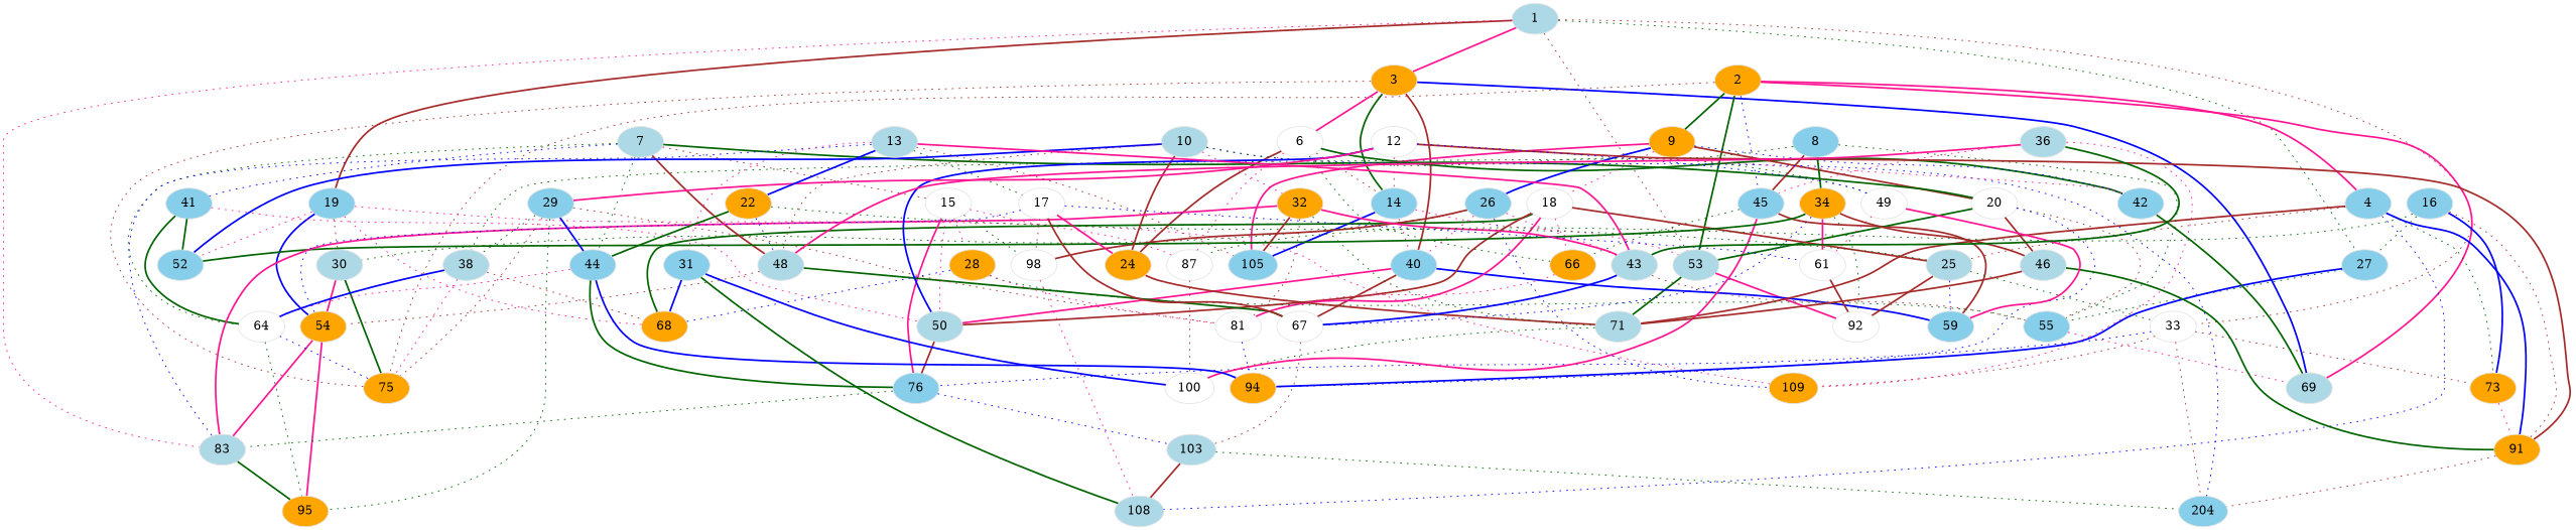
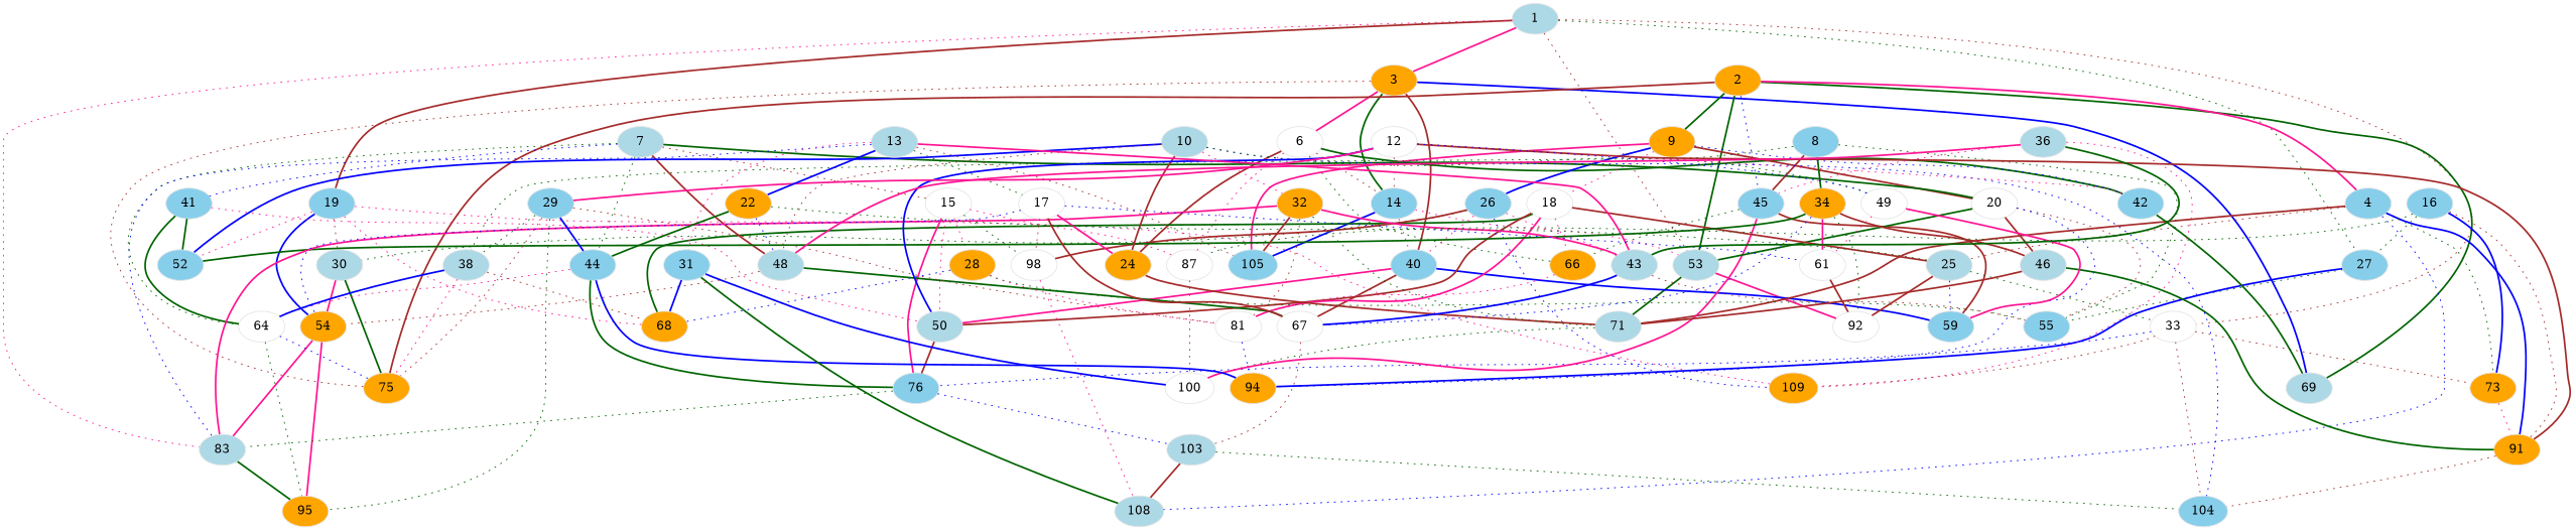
  graph {
    node [color=gray90 fillcolor=skyblue style=filled]
    edge [color=brown style=dotted]
    1 [fillcolor=lightblue super="+74"]
    3 [fillcolor=orange super="+5"]
    19 [super="+23"]
    27
    33 [fillcolor=white super="+35"]
    53 [fillcolor=lightblue super="+99"]
    83 [fillcolor=lightblue super="+86"]
    69 [fillcolor=lightblue]
    75 [fillcolor=orange super="+90"]
    6 [fillcolor=white super="+96"]
    14 [super="+37"]
    40 [super="+72"]
    52
    54 [fillcolor=orange super="+85"]
    68 [fillcolor=orange super="+111"]
    30 [fillcolor=lightblue]
    109 [fillcolor=orange]
    55 [super="+84"]
    94 [fillcolor=orange]
    73 [fillcolor=orange]
-   104 [label=204]
+   104
    76 [super="+88"]
    71 [fillcolor=lightblue super="+112"]
    92 [fillcolor=white]
    95 [fillcolor=orange]
    2 [fillcolor=orange super="+65"]
    4 [super="+63"]
    9 [fillcolor=orange super="+79"]
    45 [super="+78"]
    25 [fillcolor=lightblue super="+51"]
    91 [fillcolor=orange super="+102"]
    108 [fillcolor=lightblue]
    42
    20 [fillcolor=white super="+39"]
    18 [fillcolor=white super="+21"]
    26 [super="+80"]
    105
    66 [fillcolor=orange]
    59
    100 [fillcolor=white]
    24 [fillcolor=orange]
    87 [fillcolor=white]
    50 [fillcolor=lightblue super="+58"]
    67 [fillcolor=white super="+77"]
    81 [fillcolor=white super="+93"]
    7 [fillcolor=lightblue super="+11"]
    15 [fillcolor=white super="+47"]
    41
    44 [super="+56"]
    48 [fillcolor=lightblue super="+97"]
    64 [fillcolor=white super="+110"]
    28 [fillcolor=orange]
    98 [fillcolor=white]
    46 [fillcolor=lightblue]
    34 [fillcolor=orange super="+57"]
    61 [fillcolor=white]
    8
    38 [fillcolor=lightblue super="+107"]
    43 [fillcolor=lightblue super="+60"]
    10 [fillcolor=lightblue super="+82"]
    32 [fillcolor=orange super="+62"]
    49 [fillcolor=white]
    12 [fillcolor=white super="+106"]
    29 [super="+89"]
    13 [fillcolor=lightblue super="+101"]
    17 [fillcolor=white super="+70"]
    22 [fillcolor=orange]
    31
    103 [fillcolor=lightblue]
    16
    36 [fillcolor=lightblue]
    1 -- 3 [color=deeppink style=bold]
    1 -- 19 [style=bold]
    1 -- 27 [color=darkgreen]
    1 -- 33
    1 -- 53
    1 -- 83 [color=deeppink]
    3 -- 69 [color=blue style=bold]
    3 -- 75
    3 -- 6 [color=deeppink style=bold]
    3 -- 14 [color=darkgreen style=bold]
    3 -- 40 [style=bold]
    19 -- 52 [color=deeppink]
    19 -- 54 [color=blue style=bold]
    19 -- 68 [color=deeppink]
    19 -- 30
    19 -- 109 [color=deeppink]
    27 -- 55 [color=darkgreen]
    27 -- 94 [color=blue style=bold]
    33 -- 109
    33 -- 73
    33 -- 104
    33 -- 76 [color=blue]
    53 -- 71 [color=darkgreen style=bold]
    53 -- 92 [color=deeppink style=bold]
    83 -- 95 [color=darkgreen style=bold]
    6 -- 14
    6 -- 42 [color=darkgreen style=bold]
    6 -- 66 [color=darkgreen]
    6 -- 24 [style=bold]
    6 -- 87 [color=deeppink]
    14 -- 53 [color=deeppink]
    14 -- 40 [color=deeppink]
    14 -- 105 [color=blue style=bold]
    40 -- 59 [color=blue style=bold]
    40 -- 50 [color=deeppink style=bold]
    40 -- 67 [style=bold]
    54 -- 83 [color=deeppink style=bold]
    54 -- 95 [color=deeppink style=bold]
    30 -- 75 [color=darkgreen style=bold]
    30 -- 54 [color=deeppink style=bold]
-   55 -- 69 [color=deeppink]
    73 -- 91 [color=deeppink]
    76 -- 83 [color=darkgreen]
    76 -- 103 [color=blue]
    71 -- 100 [color=darkgreen]
    2 -- 53 [color=darkgreen style=bold]
-   2 -- 69 [color=deeppink style=bold]
-   2 -- 75
+   2 -- 69 [color=darkgreen style=bold]
+   2 -- 75 [style=bold]
    2 -- 4 [color=deeppink style=bold]
    2 -- 9 [color=darkgreen style=bold]
    2 -- 45 [color=blue]
    4 -- 73 [color=darkgreen]
    4 -- 71 [style=bold]
    4 -- 25
    4 -- 91 [color=blue style=bold]
    4 -- 108 [color=blue]
    9 -- 42 [color=blue]
    9 -- 20 [style=bold]
    9 -- 18 [color=deeppink]
    9 -- 26 [color=blue style=bold]
    9 -- 105 [color=deeppink style=bold]
    45 -- 66 [color=darkgreen]
    45 -- 59 [style=bold]
    45 -- 100 [color=deeppink style=bold]
    25 -- 33 [color=darkgreen]
    25 -- 92 [style=bold]
    25 -- 59 [color=blue]
    91 -- 104
    42 -- 69 [color=darkgreen style=bold]
    20 -- 53 [color=darkgreen style=bold]
    20 -- 55
    20 -- 94 [color=blue]
    20 -- 46 [style=bold]
    18 -- 68 [color=darkgreen style=bold]
    18 -- 25 [style=bold]
    18 -- 66 [color=deeppink]
    18 -- 50 [style=bold]
    18 -- 81 [color=deeppink style=bold]
    26 -- 40 [color=deeppink]
    26 -- 30 [color=darkgreen]
    26 -- 109 [color=blue]
    26 -- 98 [style=bold]
    26 -- 43 [color=deeppink]
    66 -- 81 [color=deeppink]
    24 -- 71 [style=bold]
    87 -- 100
    50 -- 76 [style=bold]
    67 -- 103
    81 -- 94 [color=blue]
    7 -- 20 [color=darkgreen style=bold]
    7 -- 15
    7 -- 41 [color=blue]
    7 -- 44 [color=darkgreen]
    7 -- 48 [style=bold]
    7 -- 64 [color=darkgreen]
    15 -- 76 [color=deeppink style=bold]
    15 -- 87 [color=deeppink]
    15 -- 50 [color=deeppink]
    15 -- 28 [color=deeppink]
    15 -- 98 [color=darkgreen]
    41 -- 52 [color=darkgreen style=bold]
    41 -- 50 [color=deeppink]
    41 -- 64 [color=darkgreen style=bold]
    44 -- 94 [color=blue style=bold]
    44 -- 76 [color=darkgreen style=bold]
    44 -- 64 [color=deeppink]
    48 -- 54
    48 -- 67 [color=darkgreen style=bold]
    64 -- 75 [color=blue]
    64 -- 95 [color=darkgreen]
    28 -- 68 [color=blue]
    28 -- 55 [color=darkgreen]
    28 -- 81 [color=deeppink]
    98 -- 108 [color=deeppink]
    46 -- 71 [style=bold]
    46 -- 91 [color=darkgreen style=bold]
    34 -- 52 [color=darkgreen style=bold]
    34 -- 92 [color=darkgreen]
    34 -- 67 [color=blue]
    34 -- 46 [style=bold]
    34 -- 61 [color=deeppink style=bold]
    61 -- 92 [style=bold]
    8 -- 55 [color=darkgreen]
    8 -- 45 [style=bold]
    8 -- 34 [color=darkgreen style=bold]
    8 -- 38 [color=darkgreen]
    38 -- 75 [color=deeppink]
    38 -- 68 [weight=2]
    38 -- 64 [color=blue style=bold]
    43 -- 55
    43 -- 67 [color=blue style=bold]
    10 -- 52 [color=blue style=bold]
    10 -- 104 [color=blue]
    10 -- 24 [style=bold]
    10 -- 48
    10 -- 32 [color=deeppink]
    10 -- 49 [color=darkgreen]
    32 -- 83 [color=deeppink style=bold]
    32 -- 71 [color=darkgreen]
    32 -- 105 [style=bold]
    32 -- 81
    32 -- 43 [color=deeppink style=bold]
    49 -- 59 [color=deeppink style=bold]
    49 -- 61 [color=deeppink]
    12 -- 14
    12 -- 91 [style=bold]
    12 -- 42 [color=deeppink]
    12 -- 50 [color=blue style=bold]
    12 -- 49 [color=blue]
    12 -- 29 [color=deeppink style=bold]
    29 -- 75
    29 -- 95 [color=darkgreen]
    29 -- 81
    29 -- 44 [color=blue style=bold]
    29 -- 38 [color=darkgreen]
    13 -- 83 [color=blue]
    13 -- 105
    13 -- 43 [color=deeppink style=bold]
    13 -- 17 [color=darkgreen]
    13 -- 22 [color=blue style=bold]
    13 -- 31 [color=deeppink]
    17 -- 54 [color=blue]
    17 -- 24 [color=deeppink style=bold]
    17 -- 67 [style=bold]
    17 -- 98
    17 -- 61 [color=blue]
    22 -- 25 [color=darkgreen]
    22 -- 44 [color=darkgreen style=bold]
    22 -- 48 [color=blue]
    31 -- 68 [color=blue style=bold]
    31 -- 108 [color=darkgreen style=bold]
    31 -- 100 [color=blue style=bold]
    103 -- 104 [color=darkgreen]
    103 -- 108 [style=bold]
    16 -- 27 [color=darkgreen]
    16 -- 73 [color=blue style=bold]
    16 -- 91
    16 -- 87 [color=darkgreen]
    36 -- 109 [color=deeppink]
    36 -- 45 [color=deeppink]
    36 -- 48 [color=deeppink style=bold]
    36 -- 43 [color=darkgreen style=bold]
  }
